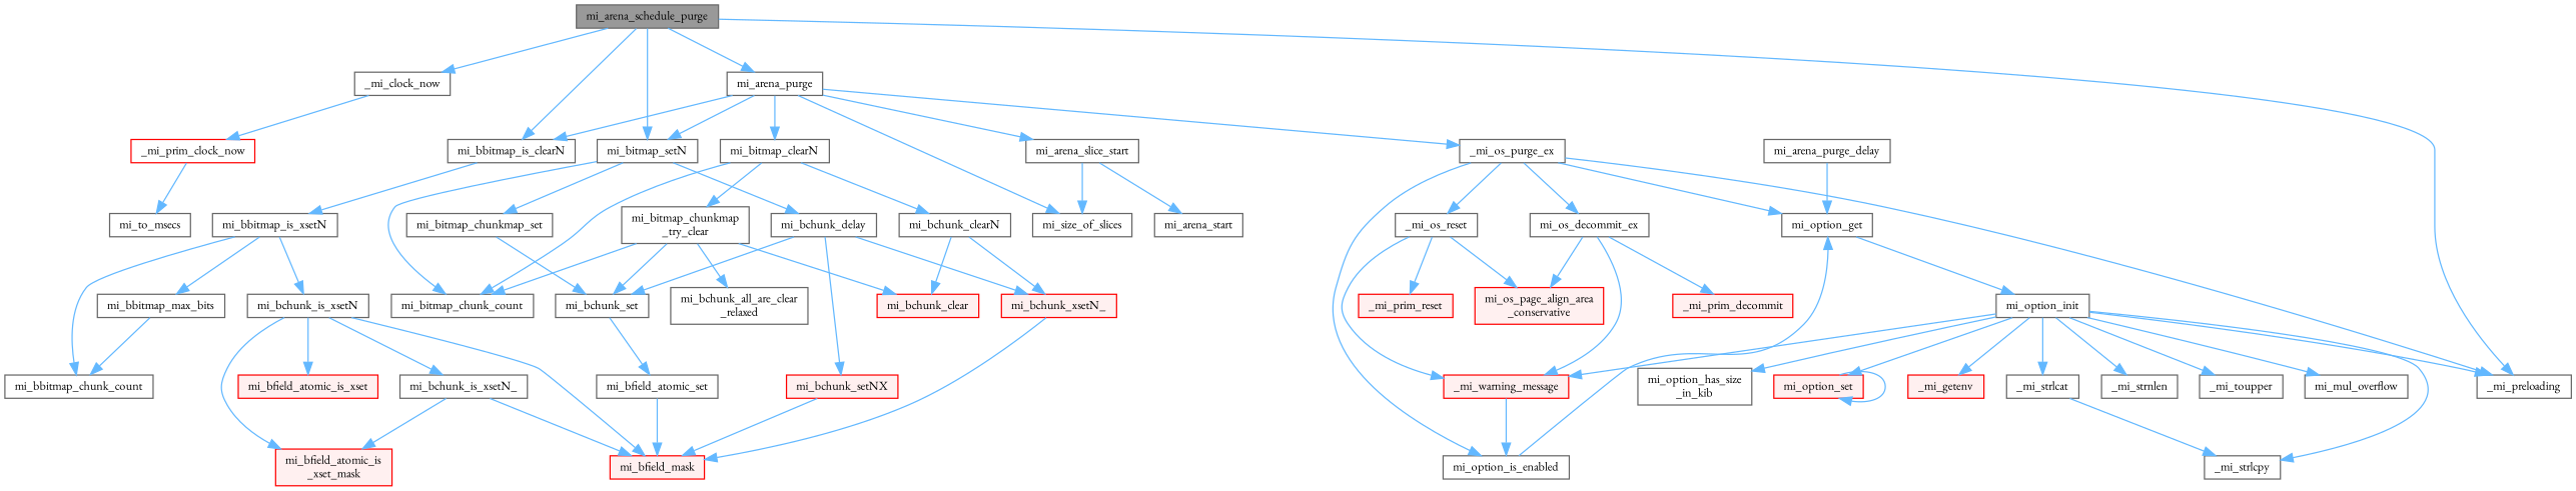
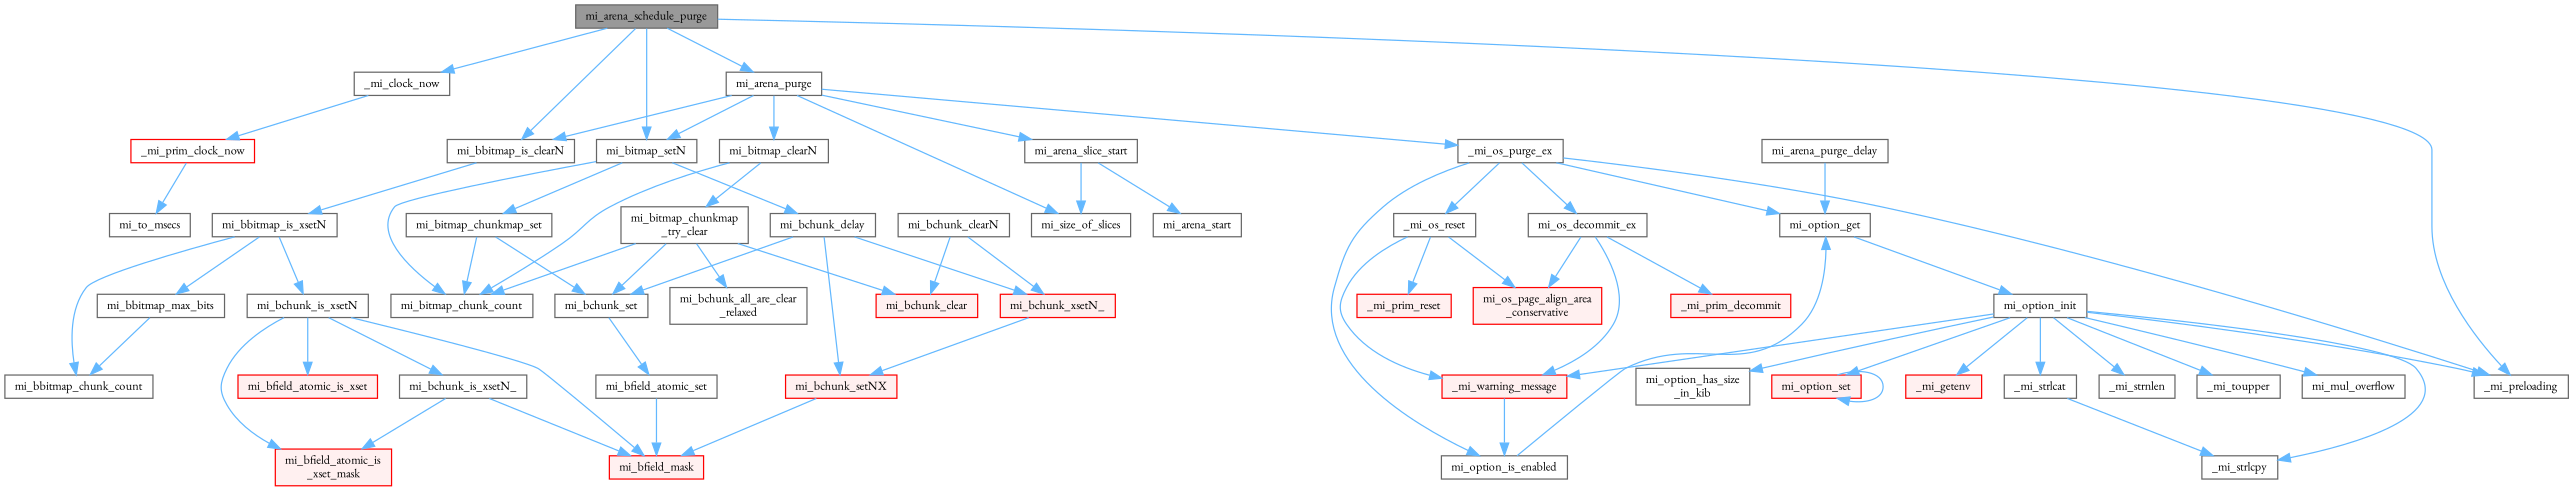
  digraph {
    fontname="EB Garamond"
    rankdir=TB
    node [color=grey40 fillcolor=white fontname="EB Garamond" fontsize=10 shape=box style=filled]
    edge [color=steelblue1 fontname="EB Garamond" fontsize=10 labelfontname=Helvetica labelfontsize=10 style=solid]
    n1 [color=gray40 fillcolor=grey60 fontcolor=black height=0.2 label=mi_arena_schedule_purge width=0.4]
    n2 [height=0.2 label=_mi_clock_now width=0.4]
    n3 [height=0.2 label=_mi_preloading width=0.4]
    n4 [height=0.2 label=mi_arena_purge width=0.4]
    n5 [height=0.2 label=mi_bbitmap_is_clearN width=0.4]
    n6 [height=0.2 label=mi_bitmap_setN width=0.4]
    n7 [color=red height=0.2 label=_mi_prim_clock_now width=0.4]
    n8 [height=0.2 label=_mi_os_purge_ex width=0.4]
    n9 [height=0.2 label=mi_arena_slice_start width=0.4]
    n10 [height=0.2 label=mi_size_of_slices width=0.4]
    n11 [height=0.2 label=mi_bitmap_clearN width=0.4]
    n12 [height=0.2 label=mi_bbitmap_is_xsetN width=0.4]
    n13 [height=0.2 label=mi_bitmap_chunk_count width=0.4]
    n14 [height=0.2 label=mi_bchunk_delay width=0.4]
    n15 [height=0.2 label=mi_bitmap_chunkmap_set width=0.4]
    n16 [height=0.2 label=mi_arena_purge_delay width=0.4]
    n17 [height=0.2 label=mi_option_get width=0.4]
    n18 [height=0.2 label=mi_to_msecs width=0.4]
    n19 [height=0.2 label=_mi_os_reset width=0.4]
    n20 [height=0.2 label=mi_option_is_enabled width=0.4]
    n21 [height=0.2 label=mi_os_decommit_ex width=0.4]
    n22 [height=0.2 label=mi_arena_start width=0.4]
    n23 [height=0.2 label=mi_bchunk_clearN width=0.4]
    n24 [height=0.2 label="mi_bitmap_chunkmap\l_try_clear" width=0.4]
    n25 [color=red fillcolor="#FFF0F0" height=0.2 label=_mi_prim_reset width=0.4]
    n26 [color=red fillcolor="#FFF0F0" height=0.2 label=_mi_warning_message width=0.4]
    n27 [color=red fillcolor="#FFF0F0" height=0.2 label="mi_os_page_align_area\l_conservative" width=0.4]
    n28 [height=0.2 label=mi_option_init width=0.4]
    n29 [color=red fillcolor="#FFF0F0" height=0.2 label=_mi_prim_decommit width=0.4]
    n30 [color=red fillcolor="#FFF0F0" height=0.2 label=_mi_getenv width=0.4]
    n31 [height=0.2 label=_mi_strlcat width=0.4]
    n32 [height=0.2 label=_mi_strlcpy width=0.4]
    n33 [height=0.2 label=_mi_strnlen width=0.4]
    n34 [height=0.2 label=_mi_toupper width=0.4]
    n35 [height=0.2 label=mi_mul_overflow width=0.4]
    n36 [height=0.2 label="mi_option_has_size\l_in_kib" width=0.4]
    n37 [color=red fillcolor="#FFF0F0" height=0.2 label=mi_option_set width=0.4]
    n38 [height=0.2 label=mi_bbitmap_chunk_count width=0.4]
    n39 [height=0.2 label=mi_bbitmap_max_bits width=0.4]
    n40 [height=0.2 label=mi_bchunk_is_xsetN width=0.4]
    n41 [height=0.2 label=mi_bchunk_is_xsetN_ width=0.4]
    n42 [color=red fillcolor="#FFF0F0" height=0.2 label="mi_bfield_atomic_is\l_xset_mask" width=0.4]
    n43 [color=red fillcolor="#FFF0F0" height=0.2 label=mi_bfield_mask width=0.4]
    n44 [color=red fillcolor="#FFF0F0" height=0.2 label=mi_bfield_atomic_is_xset width=0.4]
    n45 [color=red fillcolor="#FFF0F0" height=0.2 label=mi_bchunk_clear width=0.4]
    n46 [color=red fillcolor="#FFF0F0" height=0.2 label=mi_bchunk_xsetN_ width=0.4]
    n47 [height=0.2 label="mi_bchunk_all_are_clear\l_relaxed" width=0.4]
    n48 [height=0.2 label=mi_bchunk_set width=0.4]
    n49 [height=0.2 label=mi_bfield_atomic_set width=0.4]
    n50 [color=red fillcolor="#FFF0F0" height=0.2 label=mi_bchunk_setNX width=0.4]
    n1 -> n2
    n1 -> n3
    n1 -> n4
    n1 -> n5
    n1 -> n6
    n2 -> n7
    n4 -> n5
    n4 -> n6
    n4 -> n8
    n4 -> n9
    n4 -> n10
    n4 -> n11
    n5 -> n12
    n6 -> n13
    n6 -> n14
    n6 -> n15
    n7 -> n18
    n8 -> n3
    n8 -> n17
    n8 -> n19
    n8 -> n20
    n8 -> n21
    n9 -> n10
    n9 -> n22
    n11 -> n13
-   n11 -> n23
    n11 -> n24
    n12 -> n38
    n12 -> n39
    n12 -> n40
    n14 -> n46
    n14 -> n48
    n14 -> n50
+   n15 -> n13
    n15 -> n48
    n16 -> n17
    n17 -> n28
    n19 -> n25
    n19 -> n26
    n19 -> n27
    n20 -> n17
    n21 -> n26
    n21 -> n27
    n21 -> n29
    n23 -> n45
    n23 -> n46
    n24 -> n13
    n24 -> n45
    n24 -> n47
    n24 -> n48
    n26 -> n20
    n28 -> n3
    n28 -> n26
    n28 -> n30
    n28 -> n31
    n28 -> n32
    n28 -> n33
    n28 -> n34
    n28 -> n35
    n28 -> n36
    n28 -> n37
    n31 -> n32
    n37 -> n37
    n39 -> n38
    n40 -> n41
    n40 -> n42
    n40 -> n43
    n40 -> n44
    n41 -> n42
    n41 -> n43
-   n46 -> n43
+   n46 -> n50
    n48 -> n49
    n49 -> n43
    n50 -> n43
  }
